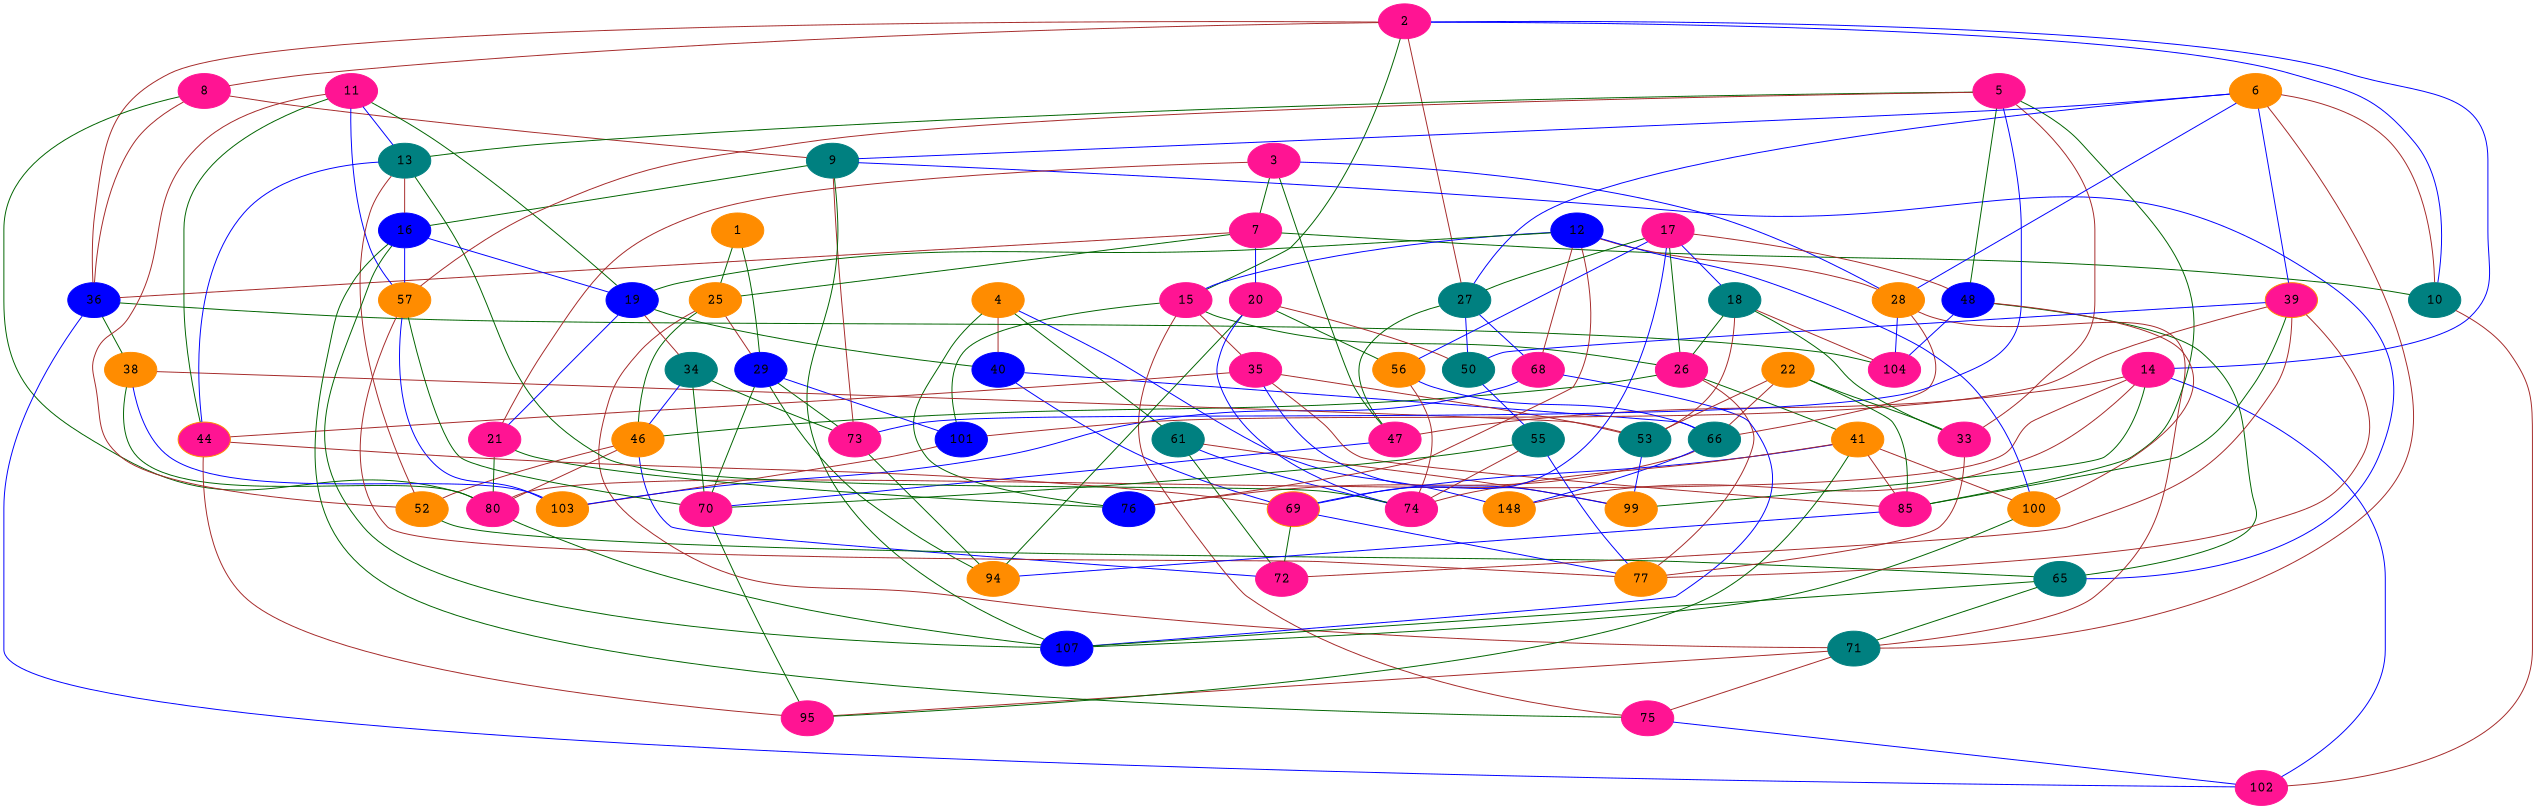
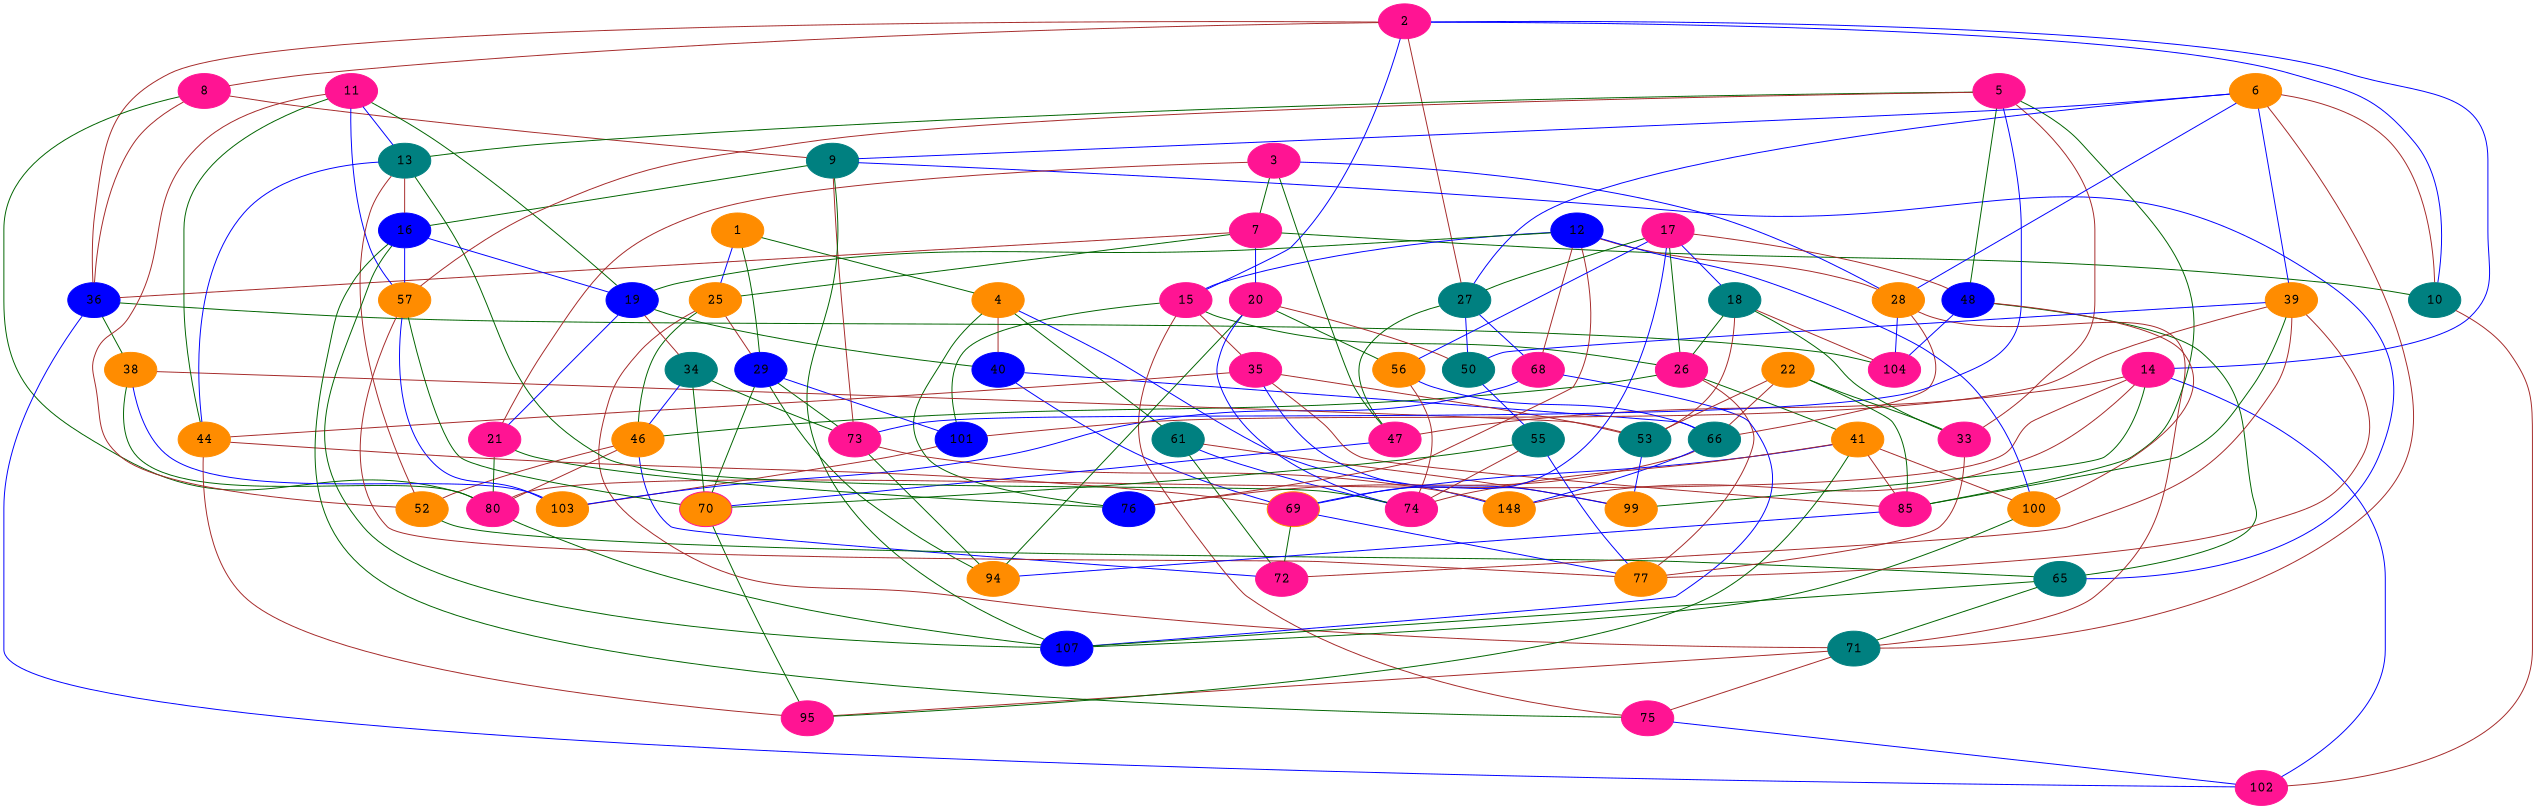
  graph {
    fontname="Courier Prime"
    node [color=deeppink fontname="Courier Prime" style=filled]
    edge [color=brown fontname="Courier Prime"]
    4 [color=darkorange super="+64"]
    40 [color=blue]
    61 [color=teal]
    76 [color=blue]
    n5 [color=darkorange label=148]
    1 [color=darkorange]
    25 [color=darkorange super="+63"]
    29 [color=blue super="+43"]
    71 [color=teal super="+111"]
    46 [color=darkorange super="+62"]
    73 [super="+90"]
    101 [color=blue]
    94 [color=darkorange]
-   70 [super="+89"]
+   70 [super="+89" fillcolor=darkorange]
    2 [super="+58"]
    8
    10 [color=teal]
    14 [super="+32"]
    15 [super="+30"]
    27 [color=teal super="+83"]
    36 [color=blue super="+51"]
    9 [color=teal super="+45"]
    80 [super="+87"]
    102
    47
    99 [color=darkorange]
    26 [super="+49"]
    35 [super="+96"]
    75
    68
    50 [color=teal]
    104
    38 [color=darkorange]
    7 [super="+93"]
    20 [super="+81"]
    3
    21
    28 [color=darkorange super="+54"]
    66 [color=teal super="+78"]
    11 [super="+86"]
    13 [color=teal super="+42"]
    57 [color=darkorange super="+60"]
    19 [color=blue super="+23"]
-   44 [color=darkorange super="+106" fillcolor=deeppink]
+   44 [color=darkorange super="+106"]
    52 [color=darkorange]
    69 [color=darkorange fillcolor=deeppink super="+91"]
    74 [super="+105"]
    72
    5 [super="+22"]
    33
    48 [color=blue super="+59"]
    85 [super="+97"]
    16 [color=blue super="+31"]
    77 [color=darkorange super="+98"]
    65 [color=teal super="+109"]
    100 [color=darkorange]
    103 [color=darkorange]
    6 [color=darkorange super="+84"]
-   39 [color=darkorange super="+82" fillcolor=deeppink]
+   39 [color=darkorange super="+82"]
    107 [color=blue super="+110"]
    95
    56 [color=darkorange]
    34 [color=teal]
    12 [color=blue super="+67"]
    41 [color=darkorange super="+79"]
    53 [color=teal super="+88"]
    17 [super="+37"]
    18 [color=teal super="+92"]
    55 [color=teal]
    n70 [color=darkorange label=22]
    4 -- 40
    4 -- 61 [color=darkgreen]
    4 -- 76 [color=darkgreen]
    4 -- n5 [color=blue]
    40 -- 66 [color=blue]
    40 -- 69 [color=blue]
    61 -- 99
    61 -- 74 [color=blue]
    61 -- 72 [color=darkgreen]
-   1 -- 25 [color=darkgreen weight=2]
+   1 -- 4 [color=darkgreen]
+   1 -- 25 [color=blue weight=2]
    1 -- 29 [color=darkgreen]
    25 -- 29
    25 -- 71
    25 -- 46 [color=darkgreen]
    29 -- 73 [color=darkgreen]
    29 -- 101 [color=blue]
    29 -- 94 [color=darkgreen]
    29 -- 70 [color=darkgreen]
    71 -- 75
    71 -- 95
    46 -- 80
    46 -- 52
    46 -- 72 [color=blue]
+   73 -- n5
    73 -- 94 [color=darkgreen]
    101 -- 103
    70 -- 95 [color=darkgreen]
    2 -- 8
    2 -- 10 [color=blue]
    2 -- 14 [color=blue]
-   2 -- 15 [color=darkgreen]
+   2 -- 15 [color=blue]
    2 -- 27
    2 -- 36
    8 -- 36
    8 -- 9
    8 -- 80 [color=darkgreen]
    10 -- 102
    14 -- n5
    14 -- 80
    14 -- 102 [color=blue]
    14 -- 47
    14 -- 99 [color=darkgreen]
    15 -- 101 [color=darkgreen]
    15 -- 26 [color=darkgreen]
    15 -- 35
    15 -- 75
    27 -- 47 [color=darkgreen]
    27 -- 68 [color=blue]
    27 -- 50 [color=blue]
    36 -- 102 [color=blue]
    36 -- 104 [color=darkgreen]
    36 -- 38 [color=darkgreen]
    9 -- 73
    9 -- 16 [color=darkgreen]
    9 -- 65 [color=blue]
    9 -- 107 [color=darkgreen]
    80 -- 107 [color=darkgreen]
    47 -- 70 [color=blue]
    26 -- 46 [color=darkgreen]
    26 -- 77
    26 -- 41 [color=darkgreen]
    35 -- 99 [color=blue]
    35 -- 44 [weight=2]
    35 -- 85
    35 -- 53
    75 -- 102 [color=blue]
    68 -- 103 [color=blue]
    68 -- 107 [color=blue]
    50 -- 55 [color=blue]
    38 -- 80 [color=darkgreen]
    38 -- 103 [color=blue]
    38 -- 53
    7 -- 25 [color=darkgreen]
    7 -- 10 [color=darkgreen]
    7 -- 36
    7 -- 20 [color=blue weight=2]
    20 -- 94 [color=darkgreen]
    20 -- 50
    20 -- 74 [color=blue]
    20 -- 56 [color=darkgreen]
    3 -- 47 [color=darkgreen]
    3 -- 7 [color=darkgreen]
    3 -- 21
    3 -- 28 [color=blue]
    21 -- 76 [color=darkgreen]
    21 -- 80 [color=darkgreen]
    28 -- 71
    28 -- 104 [color=blue]
    28 -- 66
    66 -- 76
    66 -- n5 [color=blue]
    11 -- 13 [color=blue]
    11 -- 57 [color=blue]
    11 -- 19 [color=darkgreen]
    11 -- 44 [color=darkgreen]
    11 -- 52
    13 -- 44 [color=blue]
    13 -- 52
    13 -- 74 [color=darkgreen]
    13 -- 16
    57 -- 70 [color=darkgreen]
    57 -- 77
    57 -- 103 [color=blue]
    19 -- 40 [color=darkgreen]
    19 -- 21 [color=blue]
    19 -- 34
    44 -- 69
    44 -- 95
    52 -- 65 [color=darkgreen]
    69 -- 72 [color=darkgreen]
    69 -- 77 [color=blue]
    5 -- 73 [color=blue]
    5 -- 13 [color=darkgreen]
    5 -- 57
    5 -- 33
    5 -- 48 [color=darkgreen]
    5 -- 85 [color=darkgreen]
    33 -- 77
    48 -- 104 [color=blue]
    48 -- 65 [color=darkgreen weight=2]
    48 -- 100
    85 -- 94 [color=blue]
    16 -- 75 [color=darkgreen]
    16 -- 57 [color=blue]
    16 -- 19 [color=blue]
    16 -- 107 [color=darkgreen]
    65 -- 71 [color=darkgreen]
    65 -- 107 [color=darkgreen]
    100 -- 107 [color=darkgreen]
    6 -- 71
    6 -- 10
    6 -- 27 [color=blue]
    6 -- 9 [color=blue]
    6 -- 28 [color=blue]
    6 -- 39 [color=blue]
    39 -- 101
    39 -- 50 [color=blue]
    39 -- 72
    39 -- 85 [color=darkgreen]
    39 -- 77
    56 -- 66 [color=blue]
    56 -- 74
    34 -- 46 [color=blue]
    34 -- 73 [color=darkgreen]
    34 -- 70 [color=darkgreen]
    12 -- 76
    12 -- 15 [color=blue]
    12 -- 68
    12 -- 28
    12 -- 19 [color=darkgreen]
    12 -- 100 [color=blue]
    41 -- 69 [color=blue]
    41 -- 74
    41 -- 85
    41 -- 100
    41 -- 95 [color=darkgreen]
    53 -- 99 [color=blue]
    17 -- 27 [color=darkgreen]
    17 -- 26 [color=darkgreen]
    17 -- 69 [color=blue]
    17 -- 48
    17 -- 56 [color=blue]
    17 -- 18 [color=blue]
    18 -- 26 [color=darkgreen]
    18 -- 104
    18 -- 33 [color=darkgreen]
    18 -- 53 [weight=2]
    55 -- 70 [color=darkgreen]
    55 -- 74
    55 -- 77 [color=blue]
    n70 -- 66
    n70 -- 33 [color=darkgreen]
    n70 -- 85 [color=darkgreen]
    n70 -- 53
  }
